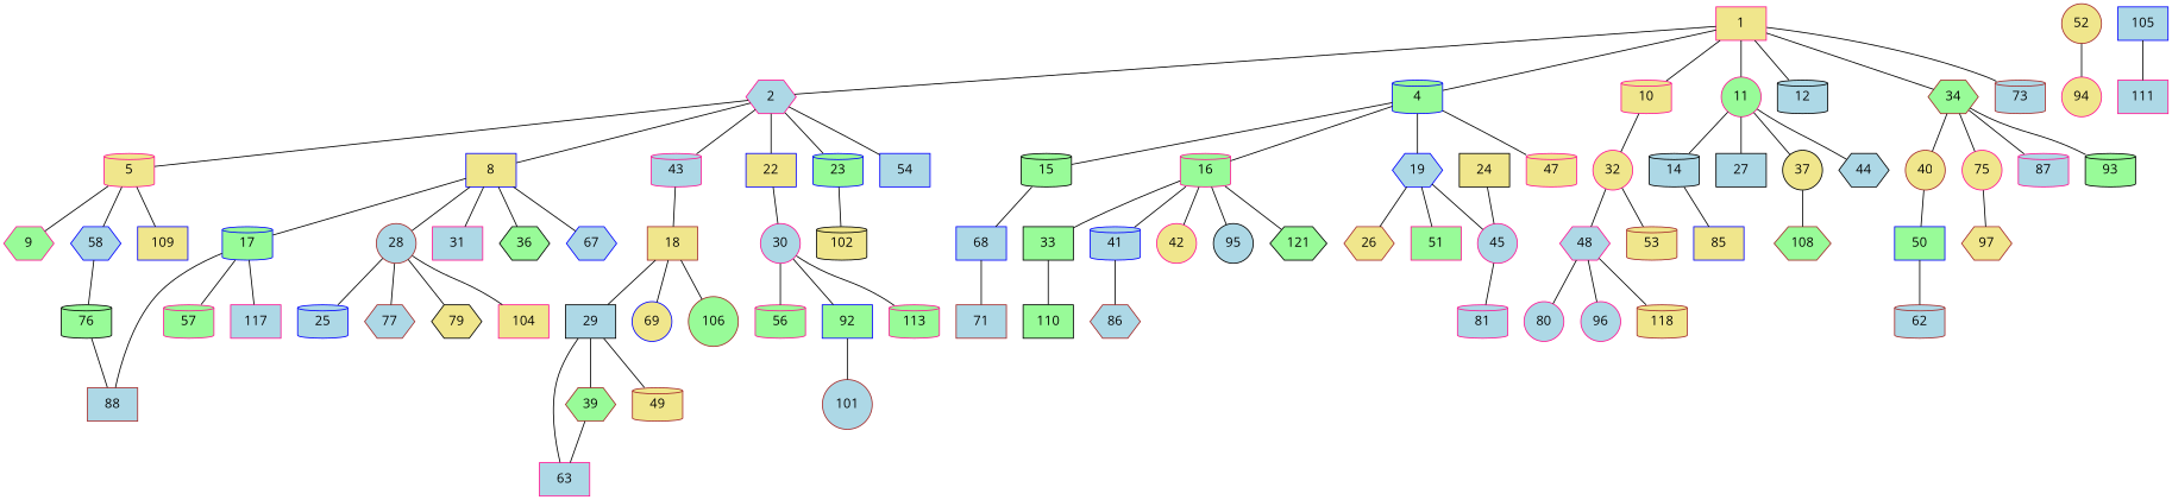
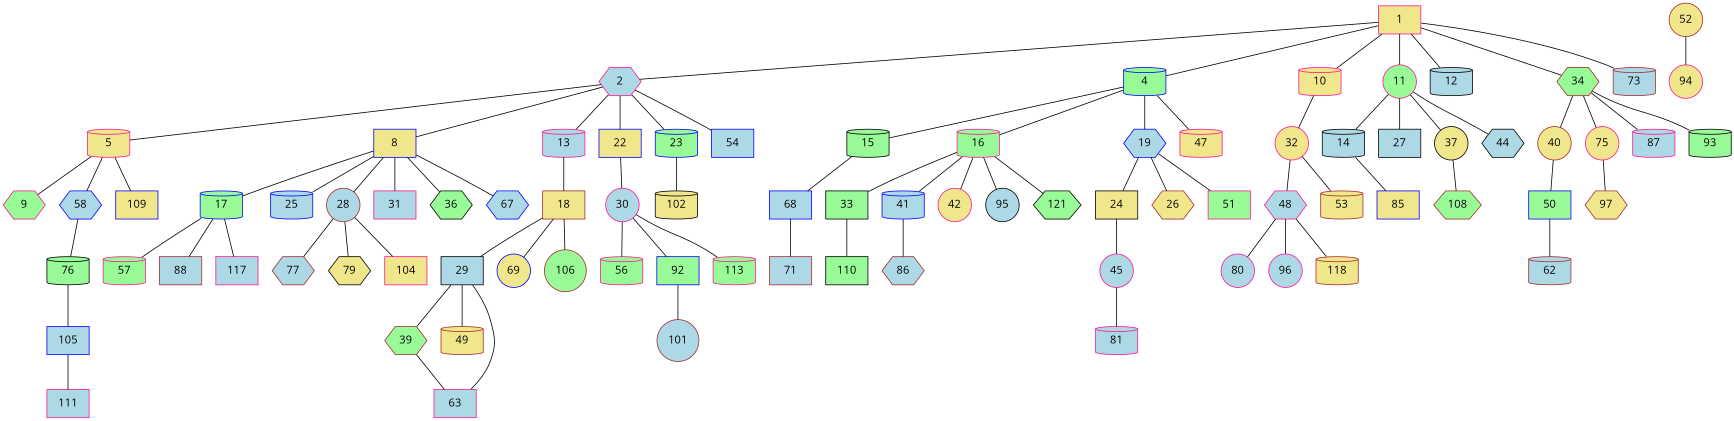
  graph {
    fontname="Open Sans"
    node [color=deeppink fillcolor=lightblue fontname="Open Sans" shape=cylinder style=filled]
    edge [fontname="Open Sans"]
    1 [fillcolor=khaki shape=box super="+3"]
    2 [shape=hexagon super="+7"]
    4 [color=blue fillcolor=palegreen super="+6"]
    10 [fillcolor=khaki super="+84"]
    11 [fillcolor=palegreen shape=circle super="+35"]
    12 [color=black super="+99"]
    34 [color=brown fillcolor=palegreen shape=hexagon super="+46"]
    73 [color=brown]
    5 [fillcolor=khaki super="+70"]
    8 [color=blue fillcolor=khaki shape=box super="+43"]
-   13 [label=43]
+   13
    22 [color=blue fillcolor=khaki shape=box]
    23 [color=blue fillcolor=palegreen super="+119"]
    54 [color=blue shape=box super="+66"]
    15 [color=black fillcolor=palegreen super="+38"]
    16 [fillcolor=palegreen super="+21"]
    19 [color=blue shape=hexagon super="+60"]
    47 [fillcolor=khaki super="+98"]
    32 [fillcolor=khaki shape=circle]
    14 [color=black super="+20"]
    27 [color=black shape=box]
    37 [color=black fillcolor=khaki shape=circle super="+91"]
    44 [color=black shape=hexagon]
    40 [color=brown fillcolor=khaki shape=circle super="+61"]
    75 [fillcolor=khaki shape=circle]
    87
    93 [color=black fillcolor=palegreen super="+100"]
    9 [fillcolor=palegreen shape=hexagon super="+114"]
    58 [color=blue shape=hexagon super="+74"]
    109 [color=blue fillcolor=khaki shape=box]
    17 [color=blue fillcolor=palegreen super="+59"]
    25 [color=blue]
    28 [color=brown shape=circle super="+72"]
    31 [shape=box]
    36 [color=black fillcolor=palegreen shape=hexagon super="+120"]
    67 [color=blue shape=hexagon super="+78"]
    18 [color=brown fillcolor=khaki shape=box super="+83"]
    30 [shape=circle super="+90"]
    102 [color=black fillcolor=khaki]
    68 [color=blue shape=box]
    33 [color=black fillcolor=palegreen shape=box super="+64"]
    41 [color=blue super="+115"]
    42 [fillcolor=khaki shape=circle super="+55"]
    95 [color=black shape=circle]
    121 [color=black fillcolor=palegreen shape=hexagon]
    24 [color=black fillcolor=khaki shape=box]
    26 [color=brown fillcolor=khaki shape=hexagon]
    51 [fillcolor=palegreen shape=box super="+82"]
    76 [color=black fillcolor=palegreen]
    57 [fillcolor=palegreen]
    88 [color=brown shape=box]
    117 [shape=box]
    77 [color=brown shape=hexagon]
    79 [color=black fillcolor=khaki shape=hexagon]
    104 [fillcolor=khaki shape=box]
    48 [shape=hexagon super="+89"]
    53 [color=brown fillcolor=khaki]
    85 [color=blue fillcolor=khaki shape=box]
    108 [color=brown fillcolor=palegreen shape=hexagon]
    29 [color=black shape=box]
    69 [color=blue fillcolor=khaki shape=circle]
    106 [color=brown fillcolor=palegreen shape=circle]
    71 [color=brown shape=box]
    110 [color=black fillcolor=palegreen shape=box]
    86 [color=brown shape=hexagon super="+103"]
    39 [color=brown fillcolor=palegreen shape=hexagon super="+65"]
    49 [color=brown fillcolor=khaki]
    63 [shape=box]
    45 [shape=circle]
    56 [fillcolor=palegreen]
    92 [color=blue fillcolor=palegreen shape=box]
    113 [fillcolor=palegreen super="+116"]
    81 [super="+112"]
    101 [color=brown shape=circle]
    80 [shape=circle]
    96 [shape=circle]
    118 [color=brown fillcolor=khaki]
    50 [color=blue fillcolor=palegreen shape=box]
    97 [color=brown fillcolor=khaki shape=hexagon super="+107"]
    52 [color=brown fillcolor=khaki shape=circle]
    94 [fillcolor=khaki shape=circle]
    62 [color=brown]
    105 [color=blue shape=box]
    111 [shape=box]
    1 -- 2
    1 -- 4
    1 -- 10
    1 -- 11
    1 -- 12
    1 -- 34
    1 -- 73
    2 -- 5
    2 -- 8
    2 -- 13
    2 -- 22
    2 -- 23
    2 -- 54
    4 -- 15
    4 -- 16
    4 -- 19
    4 -- 47
    10 -- 32
    11 -- 14
    11 -- 27
    11 -- 37
    11 -- 44
    34 -- 40
    34 -- 75
    34 -- 87
    34 -- 93
    5 -- 9
    5 -- 58
    5 -- 109
    8 -- 17
-   28 -- 25
+   8 -- 25
    8 -- 28
    8 -- 31
    8 -- 36
    8 -- 67
    13 -- 18
    22 -- 30
    23 -- 102
    15 -- 68
    16 -- 33
    16 -- 41
    16 -- 42
    16 -- 95
    16 -- 121
-   19 -- 45
+   19 -- 24
    19 -- 26
    19 -- 51
    32 -- 48
    32 -- 53
    14 -- 85
    37 -- 108
    40 -- 50
    75 -- 97
    58 -- 76
    17 -- 57
    17 -- 88
    17 -- 117
    28 -- 77
    28 -- 79
    28 -- 104
    18 -- 29
    18 -- 69
    18 -- 106
    30 -- 56
    30 -- 92
    30 -- 113
    68 -- 71
    33 -- 110
    41 -- 86
    24 -- 45
-   76 -- 88
+   76 -- 105
    48 -- 80
    48 -- 96
    48 -- 118
    29 -- 39
    29 -- 49
    29 -- 63
    39 -- 63
    45 -- 81
    92 -- 101
    50 -- 62
    52 -- 94
    105 -- 111
  }
